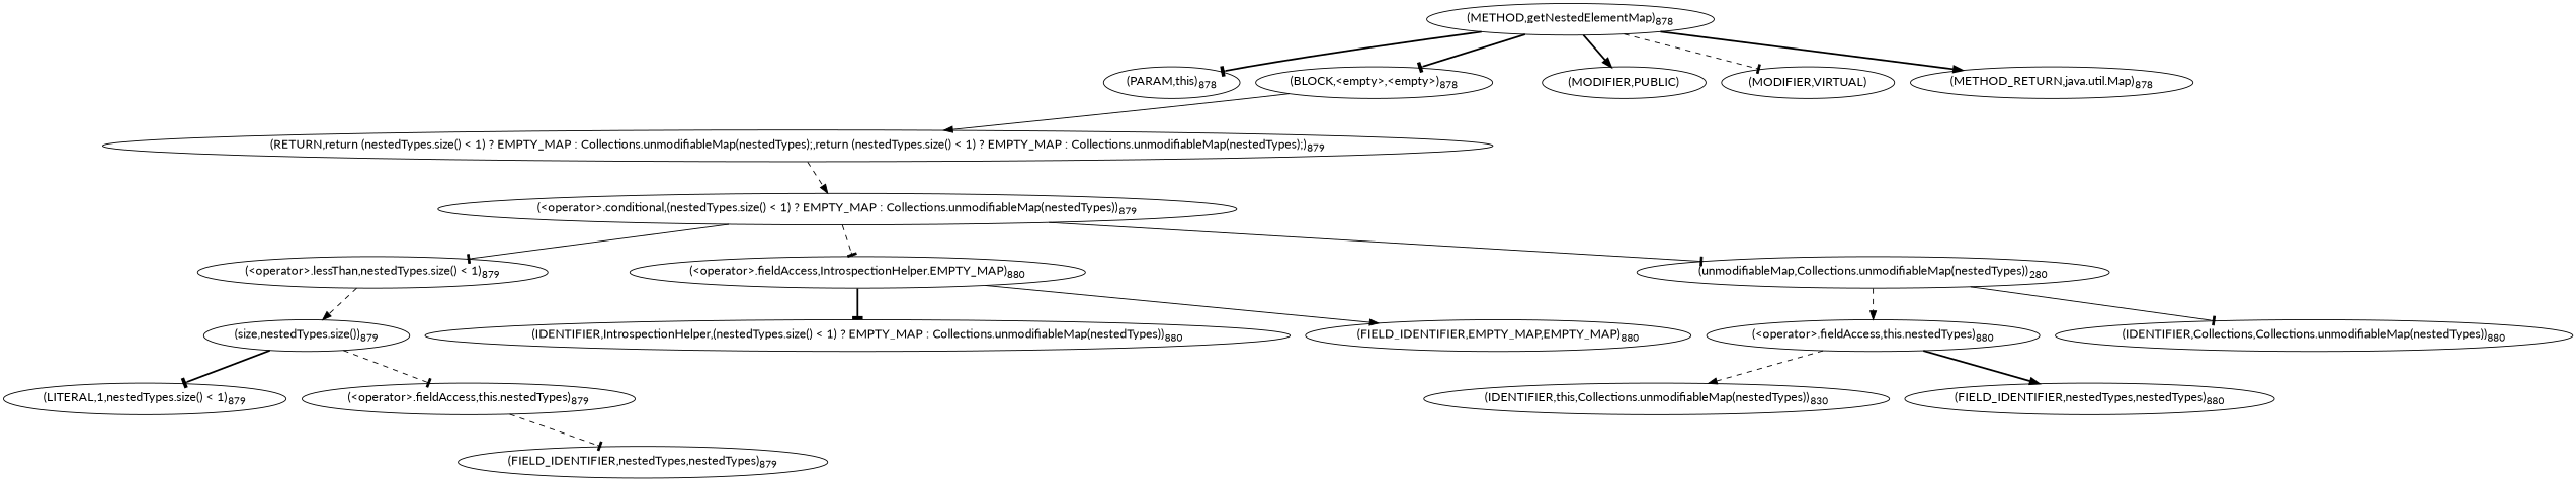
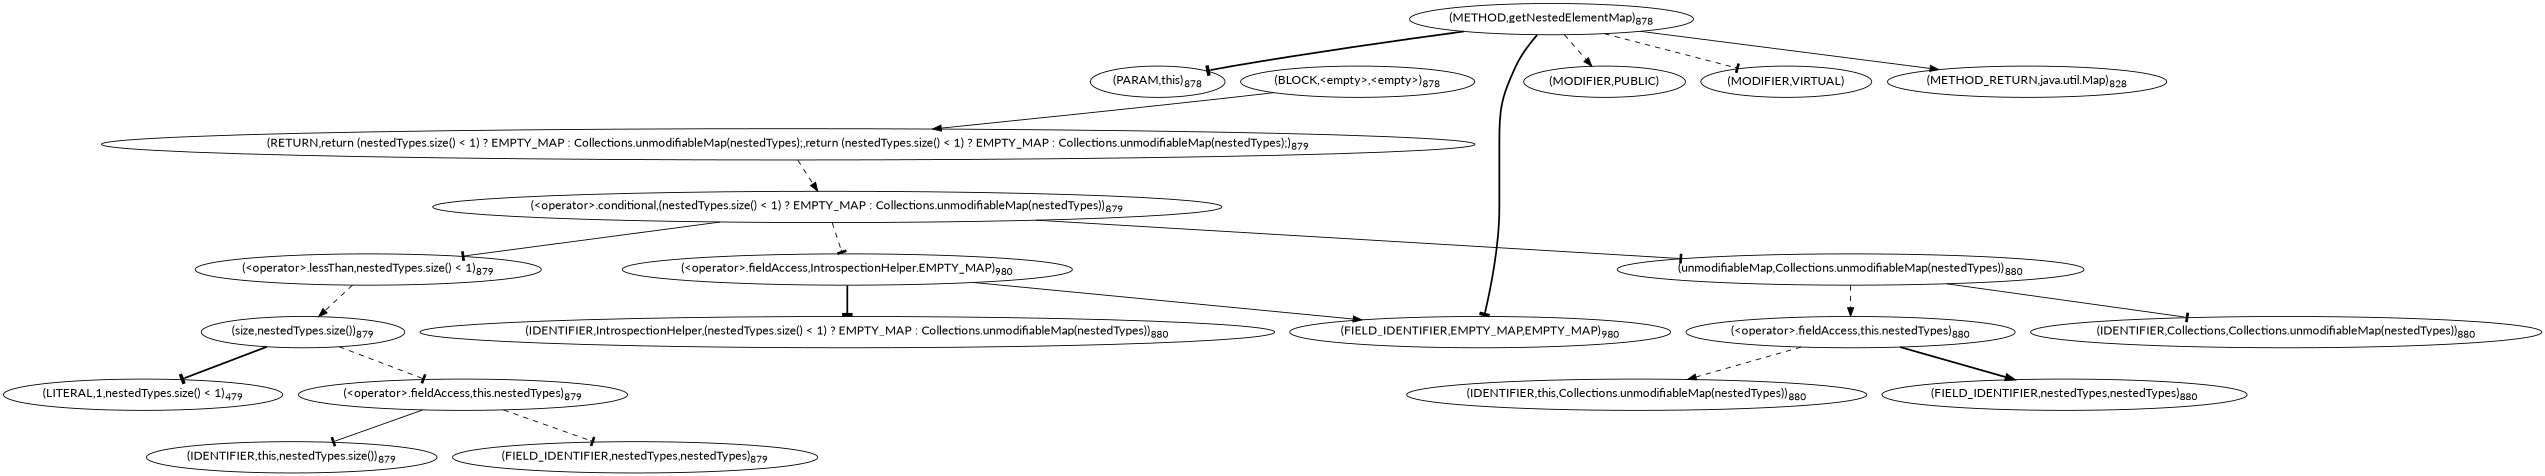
  digraph {
    fontname=Lato
    node [fontname=Lato]
    edge [arrowhead=tee fontname=Lato style=dashed]
    n1 [label=<(METHOD,getNestedElementMap)<SUB>878</SUB>>]
    n2 [label=<(PARAM,this)<SUB>878</SUB>>]
    n3 [label=<(BLOCK,&lt;empty&gt;,&lt;empty&gt;)<SUB>878</SUB>>]
    n4 [label=<(MODIFIER,PUBLIC)>]
    n5 [label=<(MODIFIER,VIRTUAL)>]
-   n6 [label=<(METHOD_RETURN,java.util.Map)<SUB>878</SUB>>]
+   n6 [label=<(METHOD_RETURN,java.util.Map)<SUB>828</SUB>>]
    n7 [label=<(RETURN,return (nestedTypes.size() &lt; 1) ? EMPTY_MAP : Collections.unmodifiableMap(nestedTypes);,return (nestedTypes.size() &lt; 1) ? EMPTY_MAP : Collections.unmodifiableMap(nestedTypes);)<SUB>879</SUB>>]
    n8 [label=<(&lt;operator&gt;.conditional,(nestedTypes.size() &lt; 1) ? EMPTY_MAP : Collections.unmodifiableMap(nestedTypes))<SUB>879</SUB>>]
    n9 [label=<(&lt;operator&gt;.lessThan,nestedTypes.size() &lt; 1)<SUB>879</SUB>>]
-   n10 [label=<(&lt;operator&gt;.fieldAccess,IntrospectionHelper.EMPTY_MAP)<SUB>880</SUB>>]
-   n11 [label=<(unmodifiableMap,Collections.unmodifiableMap(nestedTypes))<SUB>280</SUB>>]
+   n10 [label=<(&lt;operator&gt;.fieldAccess,IntrospectionHelper.EMPTY_MAP)<SUB>980</SUB>>]
+   n11 [label=<(unmodifiableMap,Collections.unmodifiableMap(nestedTypes))<SUB>880</SUB>>]
    n12 [label=<(size,nestedTypes.size())<SUB>879</SUB>>]
    n13 [label=<(IDENTIFIER,IntrospectionHelper,(nestedTypes.size() &lt; 1) ? EMPTY_MAP : Collections.unmodifiableMap(nestedTypes))<SUB>880</SUB>>]
-   n14 [label=<(FIELD_IDENTIFIER,EMPTY_MAP,EMPTY_MAP)<SUB>880</SUB>>]
+   n14 [label=<(FIELD_IDENTIFIER,EMPTY_MAP,EMPTY_MAP)<SUB>980</SUB>>]
    n15 [label=<(IDENTIFIER,Collections,Collections.unmodifiableMap(nestedTypes))<SUB>880</SUB>>]
    n16 [label=<(&lt;operator&gt;.fieldAccess,this.nestedTypes)<SUB>880</SUB>>]
-   n17 [label=<(LITERAL,1,nestedTypes.size() &lt; 1)<SUB>879</SUB>>]
+   n17 [label=<(LITERAL,1,nestedTypes.size() &lt; 1)<SUB>479</SUB>>]
    n18 [label=<(&lt;operator&gt;.fieldAccess,this.nestedTypes)<SUB>879</SUB>>]
+   n19 [label=<(IDENTIFIER,this,nestedTypes.size())<SUB>879</SUB>>]
    n20 [label=<(FIELD_IDENTIFIER,nestedTypes,nestedTypes)<SUB>879</SUB>>]
-   n21 [label=<(IDENTIFIER,this,Collections.unmodifiableMap(nestedTypes))<SUB>830</SUB>>]
+   n21 [label=<(IDENTIFIER,this,Collections.unmodifiableMap(nestedTypes))<SUB>880</SUB>>]
    n22 [label=<(FIELD_IDENTIFIER,nestedTypes,nestedTypes)<SUB>880</SUB>>]
    n1 -> n2 [style=bold]
-   n1 -> n3 [style=bold]
-   n1 -> n4 [arrowhead=normal style=bold]
+   n1 -> n14 [style=bold]
+   n1 -> n4 [arrowhead=normal]
    n1 -> n5
-   n1 -> n6 [arrowhead=normal style=bold]
+   n1 -> n6 [arrowhead=normal style=solid]
    n3 -> n7 [arrowhead=normal style=solid]
    n7 -> n8 [arrowhead=normal]
    n8 -> n9 [style=solid]
    n8 -> n10
    n8 -> n11 [style=solid]
    n9 -> n12 [arrowhead=normal]
    n10 -> n13 [style=bold]
    n10 -> n14 [arrowhead=normal style=solid]
    n11 -> n15 [style=solid]
    n11 -> n16 [arrowhead=normal]
    n12 -> n17 [style=bold]
    n12 -> n18
    n16 -> n21 [arrowhead=normal]
    n16 -> n22 [arrowhead=normal style=bold]
+   n18 -> n19 [style=solid]
    n18 -> n20
  }
